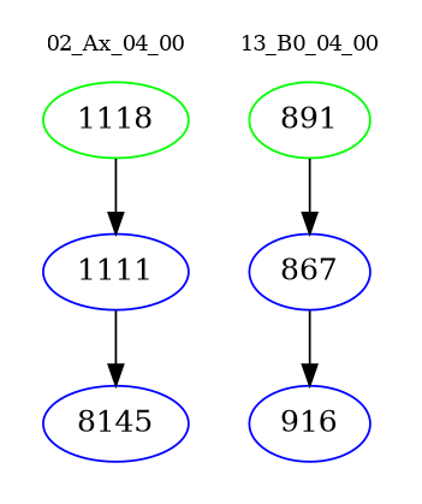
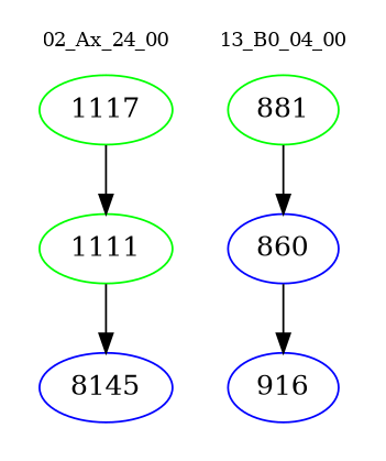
  digraph {
    node [color=blue]
    edge [color=black]
-   n1 [color=green label=1118]
-   n2 [label=1111]
+   n1 [color=green label=1117]
+   n2 [color=green label=1111]
    n3 [label=8145]
-   n4 [color=green label=891]
-   n5 [label=867]
+   n4 [color=green label=881]
+   n5 [label=860]
    n6 [label=916]
    subgraph cluster_1 {
      color=white
      fontsize=10
-     label="02_Ax_04_00"
+     label="02_Ax_24_00"
      n1
      n2
      n3
    }
    subgraph cluster_2 {
      color=white
      fontsize=10
      label="13_B0_04_00"
      n4
      n5
      n6
    }
    n1 -> n2
    n2 -> n3
    n4 -> n5
    n5 -> n6
  }
